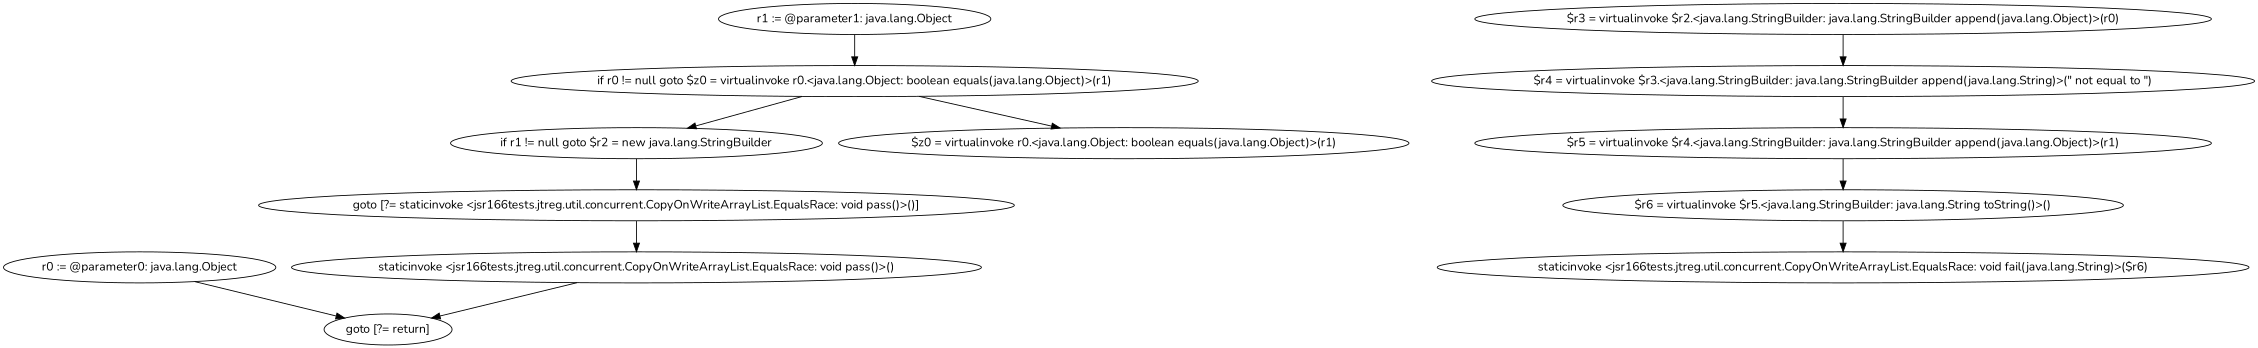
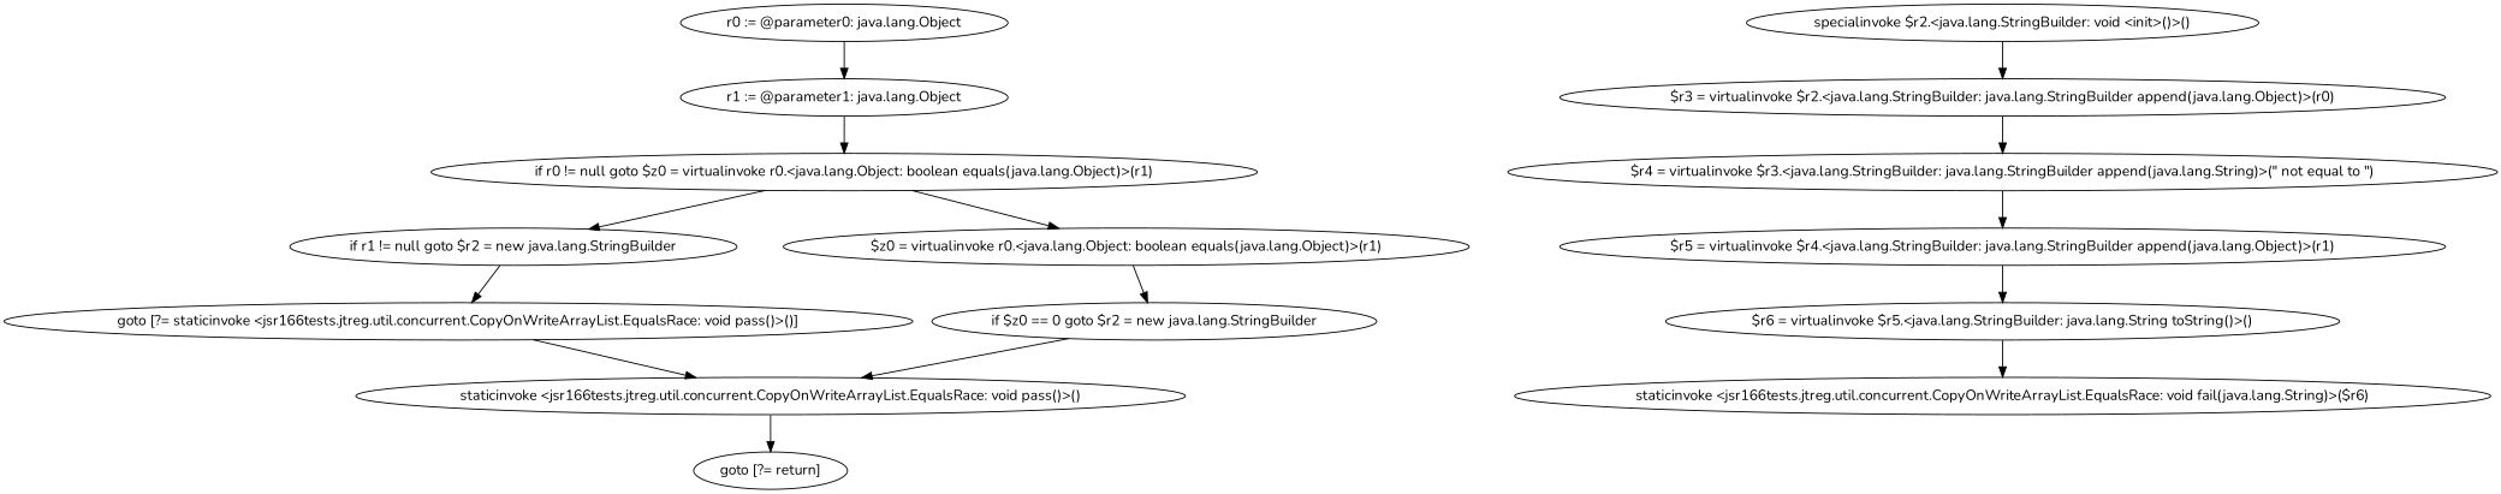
  digraph {
    fontname=Nunito
    node [fontname=Nunito]
    edge [fontname=Nunito]
    "r0 := @parameter0: java.lang.Object"
    "r1 := @parameter1: java.lang.Object"
    "if r0 != null goto $z0 = virtualinvoke r0.<java.lang.Object: boolean equals(java.lang.Object)>(r1)"
    "if r1 != null goto $r2 = new java.lang.StringBuilder"
    "$z0 = virtualinvoke r0.<java.lang.Object: boolean equals(java.lang.Object)>(r1)"
    "goto [?= staticinvoke <jsr166tests.jtreg.util.concurrent.CopyOnWriteArrayList.EqualsRace: void pass()>()]"
+   "if $z0 == 0 goto $r2 = new java.lang.StringBuilder"
    "staticinvoke <jsr166tests.jtreg.util.concurrent.CopyOnWriteArrayList.EqualsRace: void pass()>()"
    "goto [?= return]"
+   "specialinvoke $r2.<java.lang.StringBuilder: void <init>()>()"
    "$r3 = virtualinvoke $r2.<java.lang.StringBuilder: java.lang.StringBuilder append(java.lang.Object)>(r0)"
    "$r4 = virtualinvoke $r3.<java.lang.StringBuilder: java.lang.StringBuilder append(java.lang.String)>(\" not equal to \")"
    "$r5 = virtualinvoke $r4.<java.lang.StringBuilder: java.lang.StringBuilder append(java.lang.Object)>(r1)"
    "$r6 = virtualinvoke $r5.<java.lang.StringBuilder: java.lang.String toString()>()"
    "staticinvoke <jsr166tests.jtreg.util.concurrent.CopyOnWriteArrayList.EqualsRace: void fail(java.lang.String)>($r6)"
-   "r0 := @parameter0: java.lang.Object" -> "goto [?= return]"
+   "r0 := @parameter0: java.lang.Object" -> "r1 := @parameter1: java.lang.Object"
    "r1 := @parameter1: java.lang.Object" -> "if r0 != null goto $z0 = virtualinvoke r0.<java.lang.Object: boolean equals(java.lang.Object)>(r1)"
    "if r0 != null goto $z0 = virtualinvoke r0.<java.lang.Object: boolean equals(java.lang.Object)>(r1)" -> "if r1 != null goto $r2 = new java.lang.StringBuilder"
    "if r0 != null goto $z0 = virtualinvoke r0.<java.lang.Object: boolean equals(java.lang.Object)>(r1)" -> "$z0 = virtualinvoke r0.<java.lang.Object: boolean equals(java.lang.Object)>(r1)"
    "if r1 != null goto $r2 = new java.lang.StringBuilder" -> "goto [?= staticinvoke <jsr166tests.jtreg.util.concurrent.CopyOnWriteArrayList.EqualsRace: void pass()>()]"
+   "$z0 = virtualinvoke r0.<java.lang.Object: boolean equals(java.lang.Object)>(r1)" -> "if $z0 == 0 goto $r2 = new java.lang.StringBuilder"
    "goto [?= staticinvoke <jsr166tests.jtreg.util.concurrent.CopyOnWriteArrayList.EqualsRace: void pass()>()]" -> "staticinvoke <jsr166tests.jtreg.util.concurrent.CopyOnWriteArrayList.EqualsRace: void pass()>()"
+   "if $z0 == 0 goto $r2 = new java.lang.StringBuilder" -> "staticinvoke <jsr166tests.jtreg.util.concurrent.CopyOnWriteArrayList.EqualsRace: void pass()>()"
    "staticinvoke <jsr166tests.jtreg.util.concurrent.CopyOnWriteArrayList.EqualsRace: void pass()>()" -> "goto [?= return]"
+   "specialinvoke $r2.<java.lang.StringBuilder: void <init>()>()" -> "$r3 = virtualinvoke $r2.<java.lang.StringBuilder: java.lang.StringBuilder append(java.lang.Object)>(r0)"
    "$r3 = virtualinvoke $r2.<java.lang.StringBuilder: java.lang.StringBuilder append(java.lang.Object)>(r0)" -> "$r4 = virtualinvoke $r3.<java.lang.StringBuilder: java.lang.StringBuilder append(java.lang.String)>(\" not equal to \")"
    "$r4 = virtualinvoke $r3.<java.lang.StringBuilder: java.lang.StringBuilder append(java.lang.String)>(\" not equal to \")" -> "$r5 = virtualinvoke $r4.<java.lang.StringBuilder: java.lang.StringBuilder append(java.lang.Object)>(r1)"
    "$r5 = virtualinvoke $r4.<java.lang.StringBuilder: java.lang.StringBuilder append(java.lang.Object)>(r1)" -> "$r6 = virtualinvoke $r5.<java.lang.StringBuilder: java.lang.String toString()>()"
    "$r6 = virtualinvoke $r5.<java.lang.StringBuilder: java.lang.String toString()>()" -> "staticinvoke <jsr166tests.jtreg.util.concurrent.CopyOnWriteArrayList.EqualsRace: void fail(java.lang.String)>($r6)"
  }
